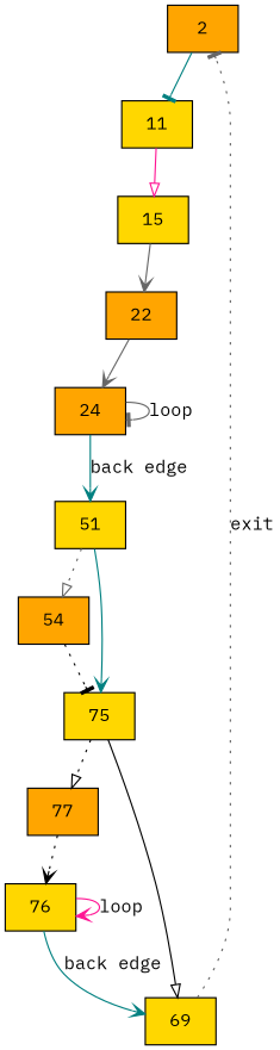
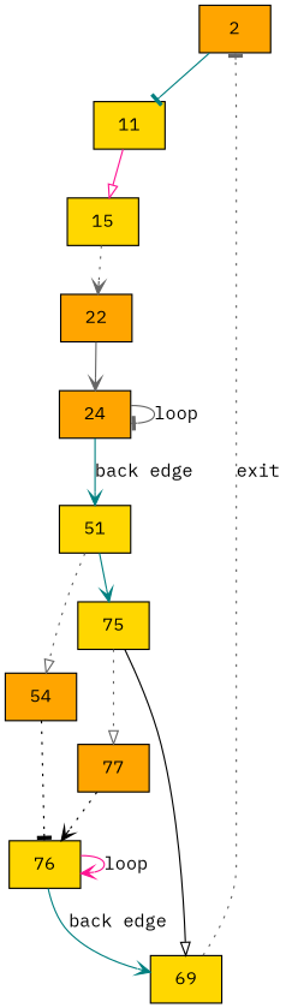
  digraph {
    fontname="IBM Plex Mono"
    node [fillcolor=gold fontname="IBM Plex Mono" shape=box style=filled]
    edge [arrowhead=vee color=gray40 fontname="IBM Plex Mono" style=solid]
    n1 [fillcolor=orange label=2]
    n2 [label=11]
    n3 [label=15]
    n4 [fillcolor=orange label=22]
    n5 [fillcolor=orange label=24]
    n6 [label=51]
    n7 [fillcolor=orange label=54]
    n8 [label=75]
    n9 [fillcolor=orange label=77]
    n10 [label=69]
    n11 [label=76]
    n1 -> n2 [arrowhead=tee color=teal]
    n2 -> n3 [arrowhead=onormal color=deeppink]
-   n3 -> n4
+   n3 -> n4 [style=dotted]
    n4 -> n5
    n5 -> n5 [arrowhead=tee label=loop]
    n5 -> n6 [color=teal label="back edge"]
    n6 -> n7 [arrowhead=onormal style=dotted]
    n6 -> n8 [color=teal]
-   n7 -> n8 [arrowhead=tee color=black style=dotted]
-   n8 -> n9 [arrowhead=onormal color=black style=dotted]
+   n7 -> n11 [arrowhead=tee color=black style=dotted]
+   n8 -> n9 [arrowhead=onormal style=dotted]
    n8 -> n10 [arrowhead=onormal color=black]
    n9 -> n11 [color=black style=dotted]
    n10 -> n1 [arrowhead=tee label=exit style=dotted]
    n11 -> n10 [color=teal label="back edge"]
    n11 -> n11 [color=deeppink label=loop]
  }
